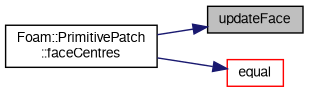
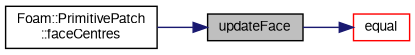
  digraph {
    rankdir=LR
    node [color=black fontname=FreeSans fontsize=10 shape=record]
    edge [color=midnightblue fontname=FreeSans fontsize=10 labelfontname=FreeSans labelfontsize=10 style=solid]
    n1 [fillcolor=grey75 fontcolor=black height=0.2 label=updateFace style=filled width=0.4]
    n2 [color=red height=0.2 label=equal width=0.4]
    n3 [height=0.2 label="Foam::PrimitivePatch\l::faceCentres" width=0.4]
-   n3 -> n2
+   n1 -> n2
    n3 -> n1
  }
